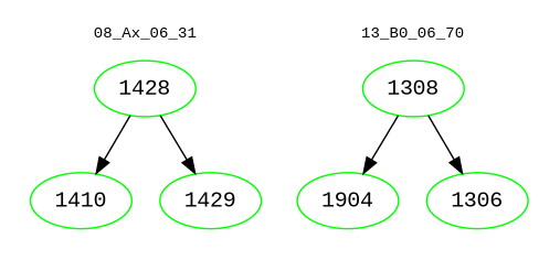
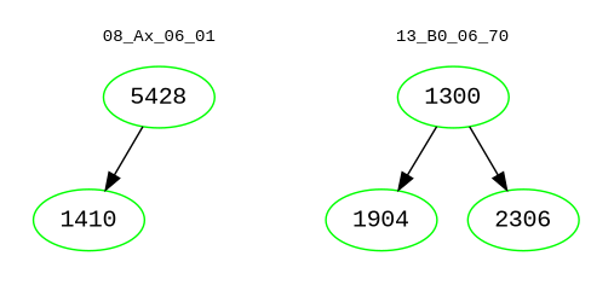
  digraph {
    fontname="Liberation Mono"
    node [color=green fontname="Liberation Mono"]
    edge [color=black fontname="Liberation Mono"]
-   n1 [label=1428]
+   n1 [label=5428]
    n2 [label=1410]
-   n3 [label=1429]
-   n4 [label=1308]
+   n4 [label=1300]
    n5 [label=1904]
-   n6 [label=1306]
+   n6 [label=2306]
    subgraph cluster_1 {
      color=white
      fontsize=10
-     label="08_Ax_06_31"
+     label="08_Ax_06_01"
      n1
      n2
-     n3
    }
    subgraph cluster_2 {
      color=white
      fontsize=10
      label="13_B0_06_70"
      n4
      n5
      n6
    }
    n1 -> n2
-   n1 -> n3
    n4 -> n5
    n4 -> n6
  }
